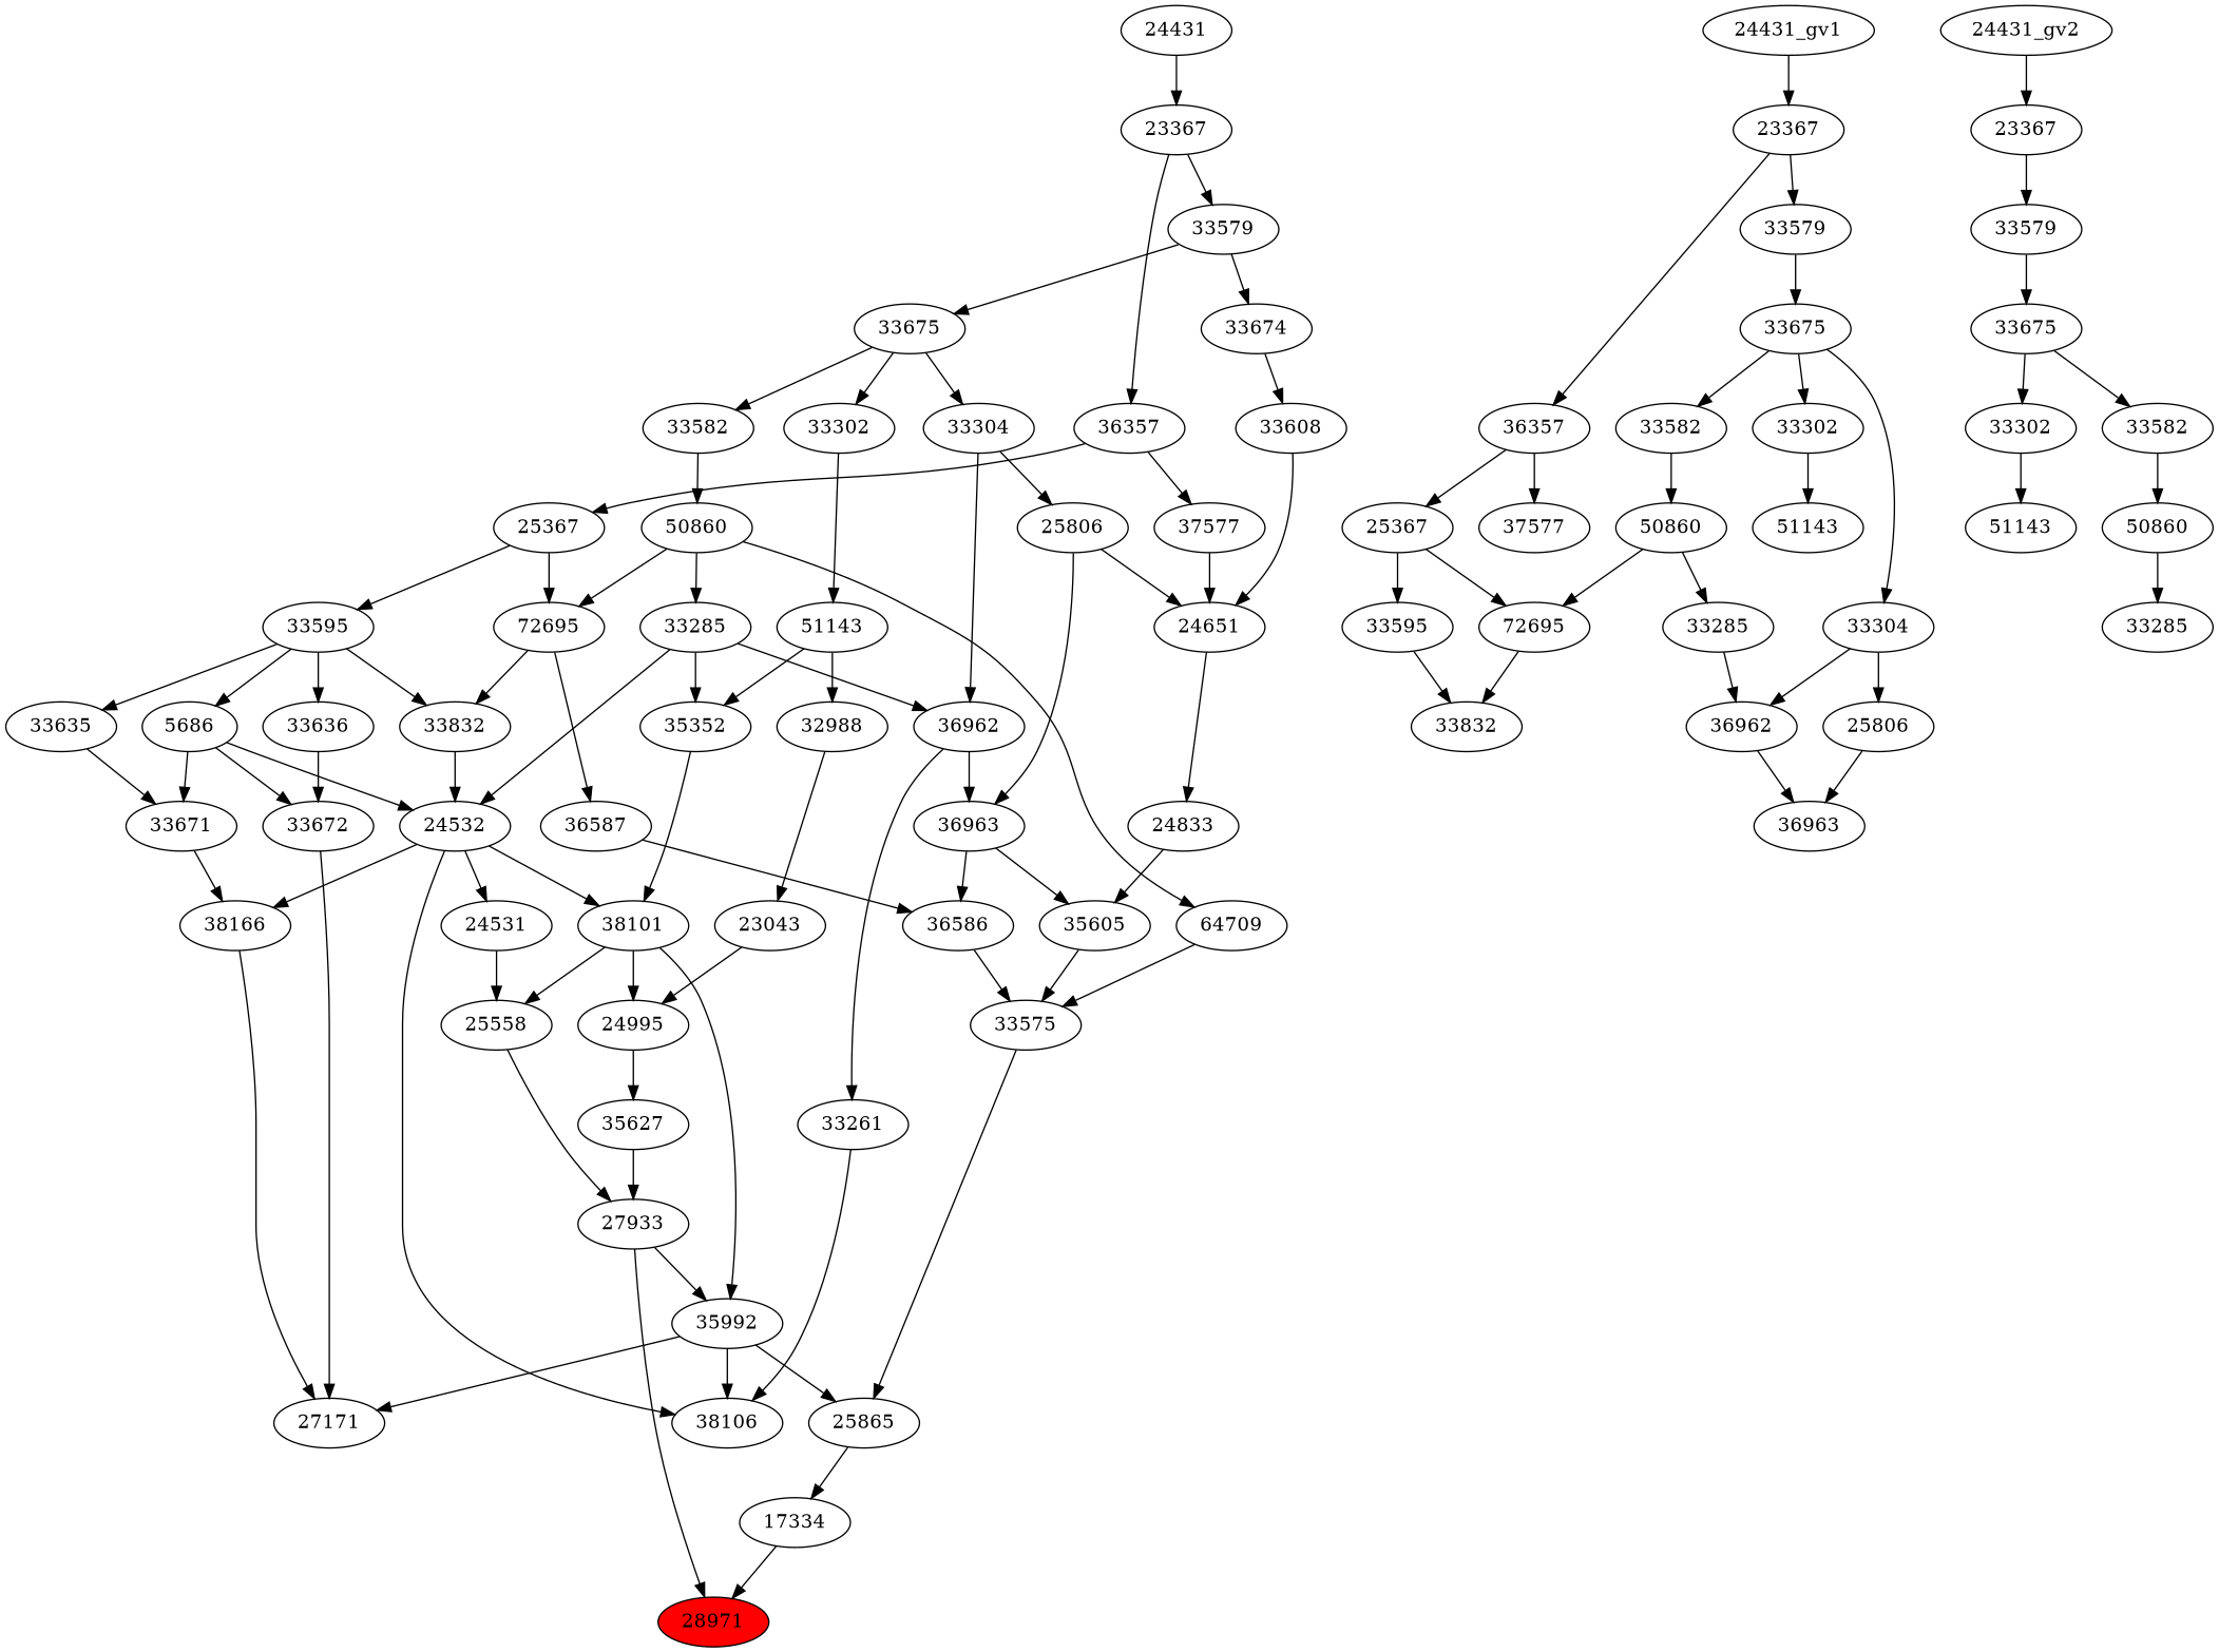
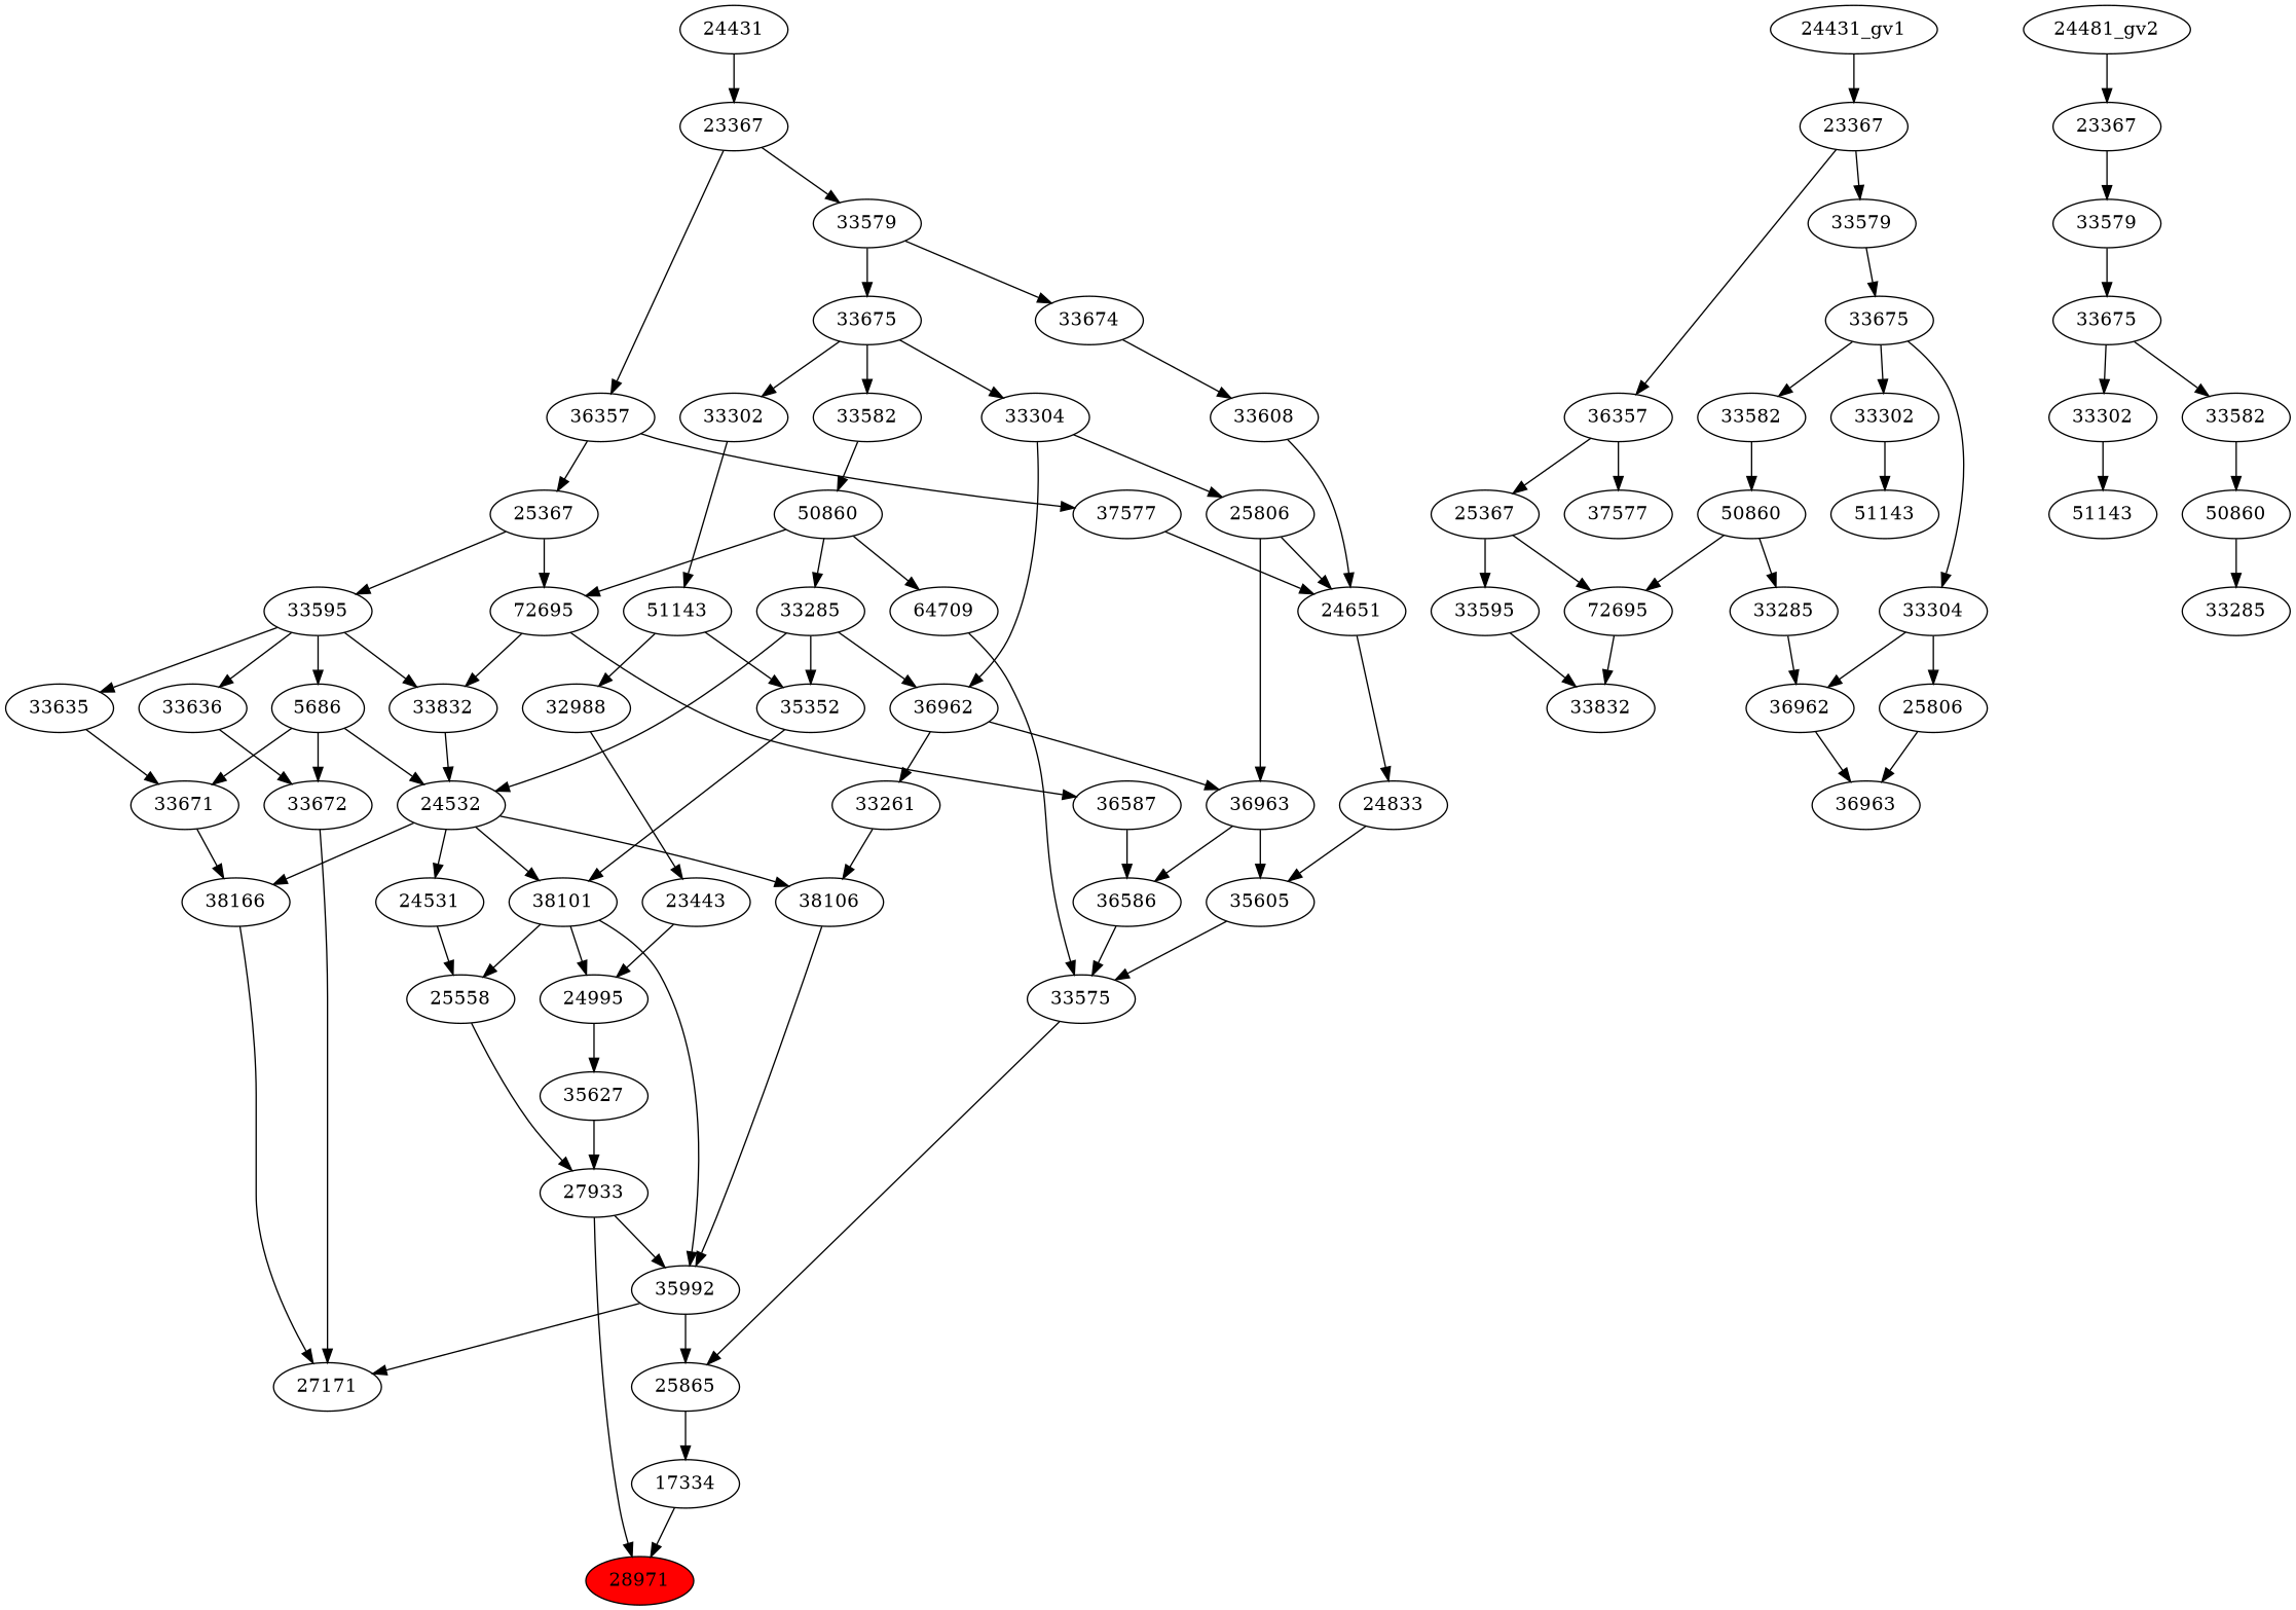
  strict digraph {
    n1 [fillcolor=red label=28971 style=filled]
    n2 [label=17334]
    n3 [label=27933]
    n4 [label=35992]
    n5 [label=25865]
    n6 [label=35627]
    n7 [label=25558]
    n8 [label=33575]
    n9 [label=24995]
    n10 [label=24531]
    n11 [label=38101]
    n12 [label=27171]
    n13 [label=38106]
    n14 [label=36586]
    n15 [label=35605]
    n16 [label=64709]
-   n17 [label=23043]
+   n17 [label=23443]
    n18 [label=24532]
    n19 [label=38166]
    n20 [label=35352]
    n21 [label=33672]
    n22 [label=33261]
    n23 [label=36587]
    n24 [label=36963]
    n25 [label=24833]
    n26 [label=50860]
    n27 [label=33285]
    n28 [label=72695]
    n29 [label=36962]
    n30 [label=33832]
    n31 [label=32988]
    n32 [label=5686]
    n33 [label=33671]
    n34 [label=51143]
    n35 [label=33636]
    n36 [label=25806]
    n37 [label=24651]
    n38 [label=33582]
    n39 [label=33595]
    n40 [label=33635]
    n41 [label=33302]
    n42 [label=33304]
    n43 [label=25367]
    n44 [label=33608]
    n45 [label=37577]
    n46 [label=33675]
    n47 [label=36357]
    n48 [label=33674]
    n49 [label=33579]
    n50 [label=23367]
    n51 [label=24431]
    n52 [label=36963]
    n53 [label=36962]
    n54 [label=25806]
    n55 [label=50860]
    n56 [label=33285]
    n57 [label=72695]
    n58 [label=33832]
    n59 [label=33582]
    n60 [label=33595]
    n61 [label=51143]
    n62 [label=33302]
    n63 [label=33304]
    n64 [label=25367]
    n65 [label=33675]
    n66 [label=36357]
    n67 [label=37577]
    n68 [label=33579]
    n69 [label=23367]
    "24431_gv1"
    n71 [label=33285]
    n72 [label=50860]
    n73 [label=51143]
    n74 [label=33302]
    n75 [label=33582]
    n76 [label=33675]
    n77 [label=33579]
    n78 [label=23367]
-   "24431_gv2"
+   "24431_gv2" [label="24481_gv2"]
    subgraph sub_1 {
      n1
      n2
      n3
      n4
      n5
      n6
      n7
      n8
      n9
      n10
      n11
      n12
      n13
      n14
      n15
      n16
      n17
      n18
      n19
      n20
      n21
      n22
      n23
      n24
      n25
      n26
      n27
      n28
      n29
      n30
      n31
      n32
      n33
      n34
      n35
      n36
      n37
      n38
      n39
      n40
      n41
      n42
      n43
      n44
      n45
      n46
      n47
      n48
      n49
      n50
      n51
    }
    subgraph sub_2 {
      n52
      n53
      n54
      n55
      n56
      n57
      n58
      n59
      n60
      n61
      n62
      n63
      n64
      n65
      n66
      n67
      n68
      n69
      "24431_gv1"
    }
    subgraph sub_3 {
      n71
      n72
      n73
      n74
      n75
      n76
      n77
      n78
      "24431_gv2"
    }
    n2 -> n1
    n3 -> n1
    n3 -> n4
    n4 -> n5
    n4 -> n12
    n5 -> n2
    n6 -> n3
    n7 -> n3
    n8 -> n5
    n9 -> n6
    n10 -> n7
    n11 -> n4
    n11 -> n7
    n11 -> n9
-   n4 -> n13
+   n13 -> n4
    n14 -> n8
    n15 -> n8
    n16 -> n8
    n17 -> n9
    n18 -> n10
    n18 -> n11
    n18 -> n13
    n18 -> n19
    n19 -> n12
    n20 -> n11
    n21 -> n12
    n22 -> n13
    n23 -> n14
    n24 -> n14
    n24 -> n15
    n25 -> n15
    n26 -> n16
    n26 -> n27
    n26 -> n28
    n27 -> n18
    n27 -> n20
    n27 -> n29
    n28 -> n23
    n28 -> n30
    n29 -> n22
    n29 -> n24
    n30 -> n18
    n31 -> n17
    n32 -> n18
    n32 -> n21
    n32 -> n33
    n33 -> n19
    n34 -> n20
    n34 -> n31
    n35 -> n21
    n36 -> n24
    n36 -> n37
    n37 -> n25
    n38 -> n26
    n39 -> n30
    n39 -> n32
    n39 -> n35
    n39 -> n40
    n40 -> n33
    n41 -> n34
    n42 -> n29
    n42 -> n36
    n43 -> n28
    n43 -> n39
    n44 -> n37
    n45 -> n37
    n46 -> n38
    n46 -> n41
    n46 -> n42
    n47 -> n43
    n47 -> n45
    n48 -> n44
    n49 -> n46
    n49 -> n48
    n50 -> n47
    n50 -> n49
    n51 -> n50
    n53 -> n52
    n54 -> n52
    n55 -> n56
    n55 -> n57
    n56 -> n53
    n57 -> n58
    n59 -> n55
    n60 -> n58
    n62 -> n61
    n63 -> n53
    n63 -> n54
    n64 -> n57
    n64 -> n60
    n65 -> n59
    n65 -> n62
    n65 -> n63
    n66 -> n64
    n66 -> n67
    n68 -> n65
    n69 -> n66
    n69 -> n68
    "24431_gv1" -> n69
    n72 -> n71
    n74 -> n73
    n75 -> n72
    n76 -> n74
    n76 -> n75
    n77 -> n76
    n78 -> n77
    "24431_gv2" -> n78
  }
